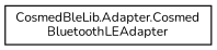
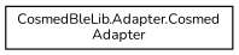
  digraph {
    rankdir=LR
    fontname=Nunito
-   n1 [color=black fillcolor=white fontname=Nunito fontsize=10 height=0.2 label="CosmedBleLib.Adapter.Cosmed\lBluetoothLEAdapter" shape=record style=filled width=0.4]
+   n1 [color=black fillcolor=white fontname=Nunito fontsize=10 height=0.2 label="CosmedBleLib.Adapter.Cosmed\lAdapter" shape=record style=filled width=0.4]
  }
